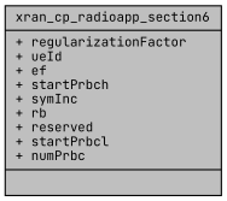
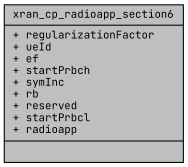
  digraph {
    fontname="JetBrains Mono"
-   n1 [color=black fillcolor=grey75 fontcolor=black fontname="JetBrains Mono" fontsize=10 height=0.2 label="{xran_cp_radioapp_section6\n|+ regularizationFactor\l+ ueId\l+ ef\l+ startPrbch\l+ symInc\l+ rb\l+ reserved\l+ startPrbcl\l+ numPrbc\l|}" shape=record style=filled width=0.4]
+   n1 [color=black fillcolor=grey75 fontcolor=black fontname="JetBrains Mono" fontsize=10 height=0.2 label="{xran_cp_radioapp_section6\n|+ regularizationFactor\l+ ueId\l+ ef\l+ startPrbch\l+ symInc\l+ rb\l+ reserved\l+ startPrbcl\l+ radioapp\l|}" shape=record style=filled width=0.4]
  }
